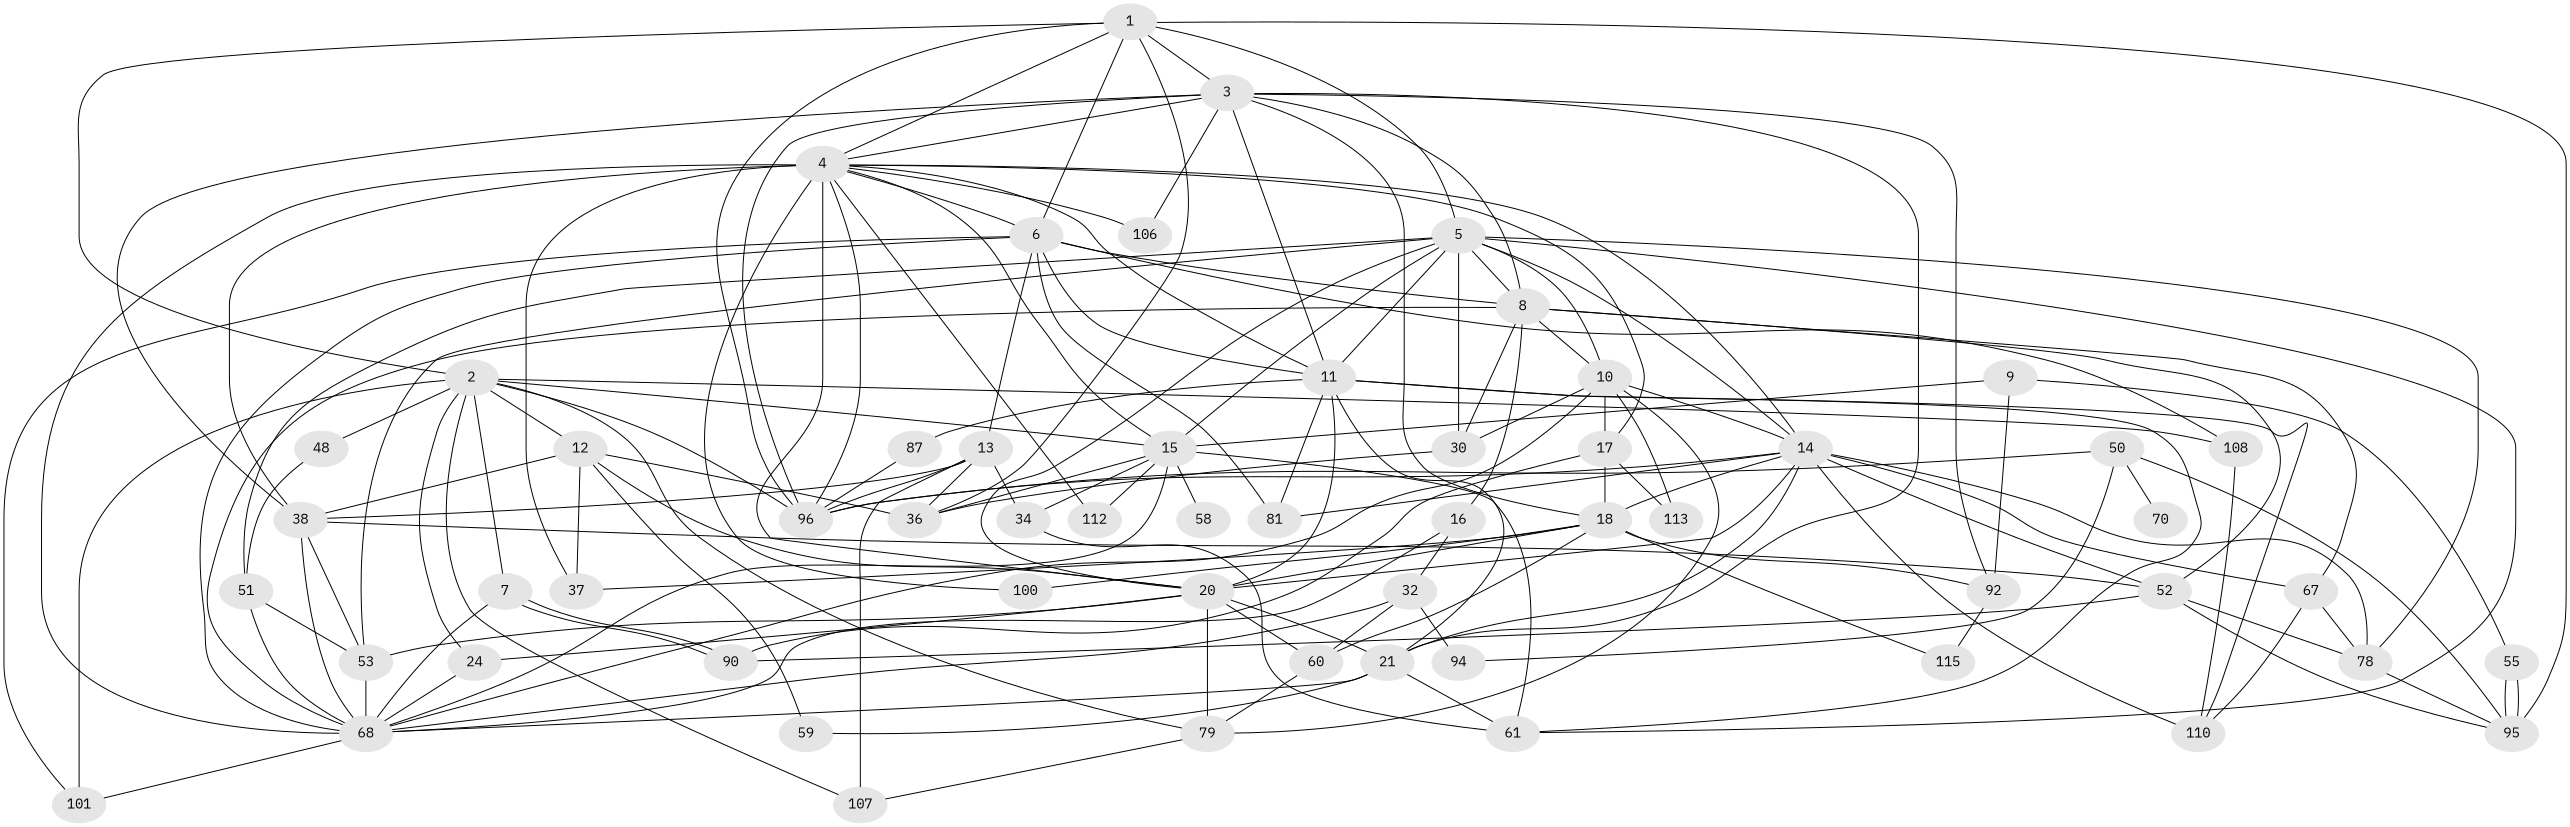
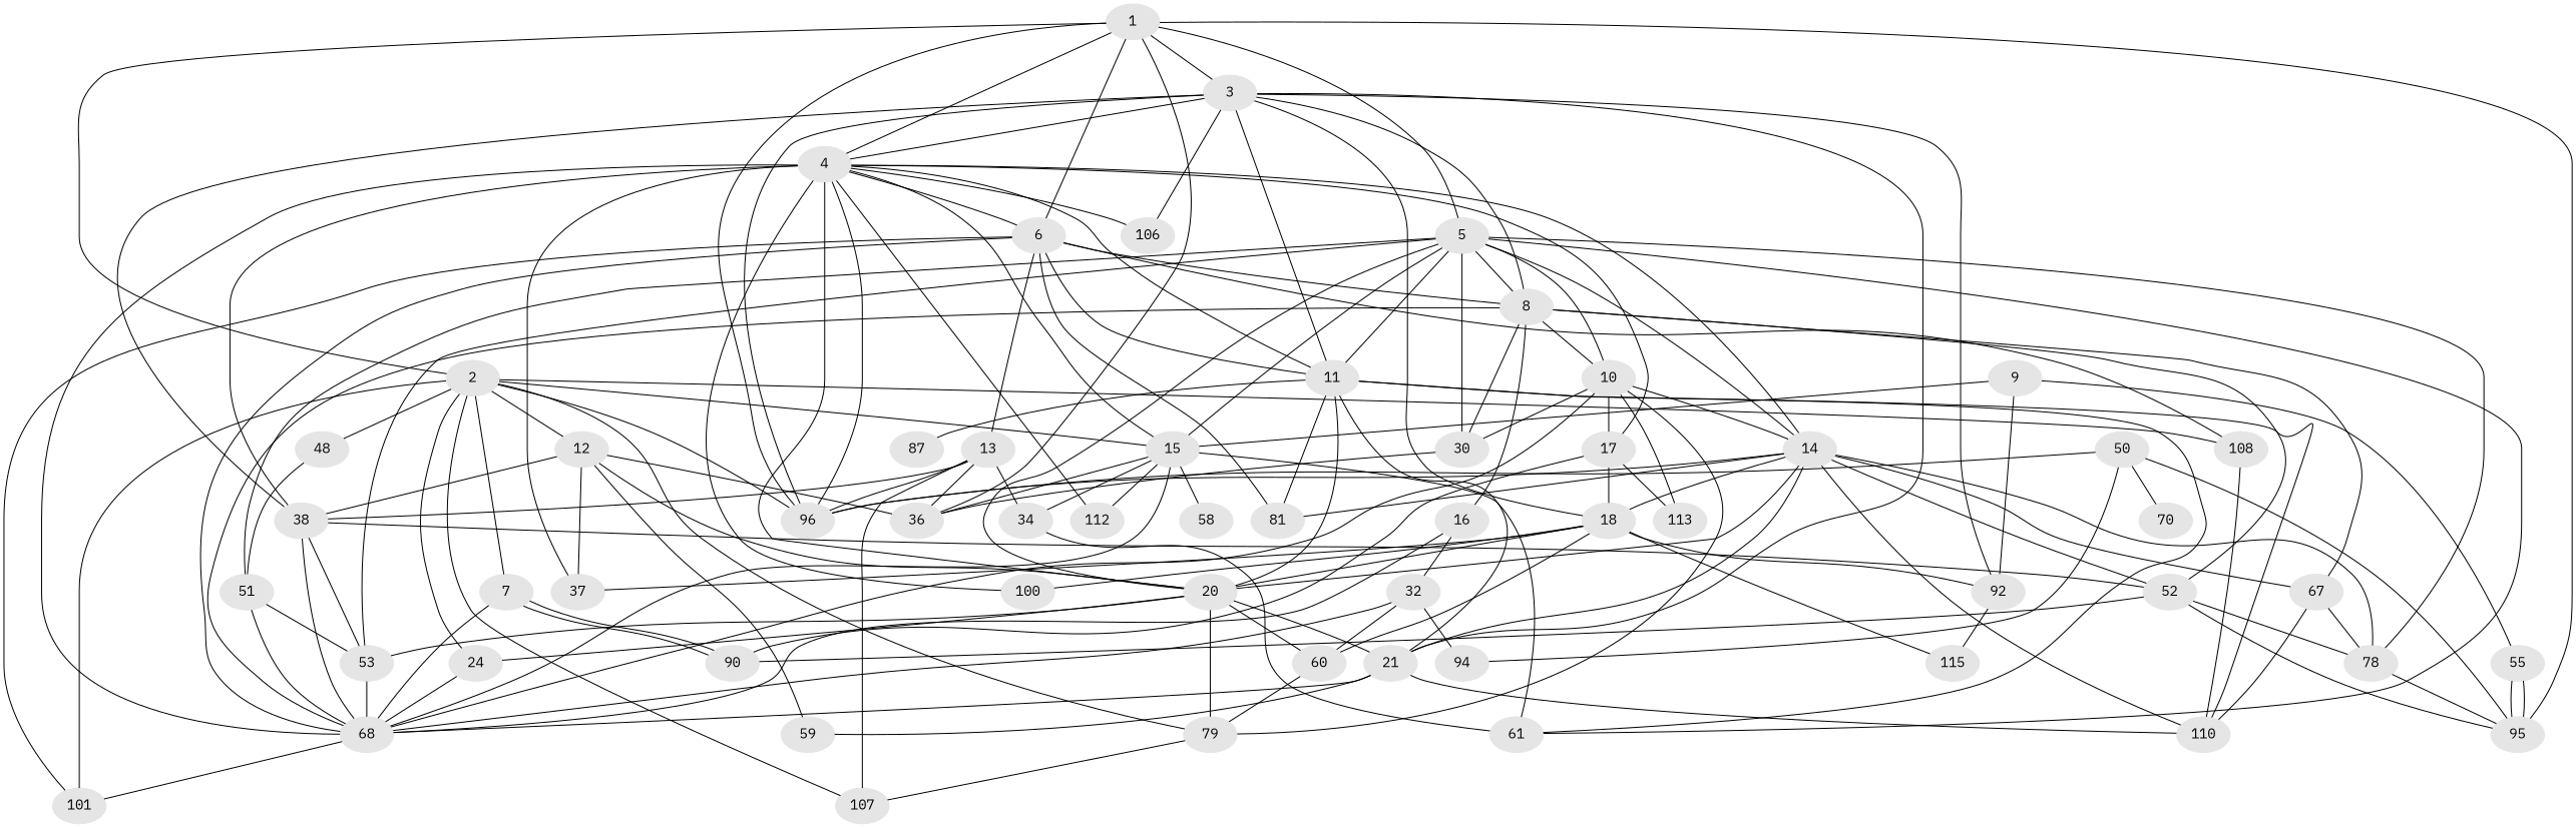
  graph {
    fontname="IBM Plex Mono"
    node [color=gray90 fontname="IBM Plex Mono" style=filled]
    edge [fontname="IBM Plex Mono"]
    1 [super="+64"]
    2 [super="+46+83"]
    3 [super="+40+47"]
    4 [super="+19+89+22"]
    5 [super="+42+28"]
    6 [super="+45"]
    36
    95 [super="+114"]
    96 [super="+111"]
    7
    12
    15 [super="+25+39"]
    24
    48
    79
    101
    107
    108
    8 [super="+77+80"]
    11 [super="+44+29+66"]
    18 [super="+86"]
    21 [super="+35+33"]
    38 [super="+97+109+54+69"]
    92
    106
    14 [super="+65+103"]
    17 [super="+27"]
    20 [super="+63+23"]
    37
    68 [super="+117+104+91+75"]
    100
    112
    10 [super="+71+49"]
    30
    51
    53 [super="+85+62"]
    61 [super="+105+82"]
    n38 [label=78]
    13 [super="+99"]
    81
    90
    59
    34
    58
    110
    16
    52 [super="+93"]
    67 [super="+73"]
    87
    60 [super="+116"]
    115
    113
    32
    9
    55
    94
    50
    70
    1 -- 2
    1 -- 3
    1 -- 4
    1 -- 5
    1 -- 6
    1 -- 36
    1 -- 95
    1 -- 96
    2 -- 96
    2 -- 7
    2 -- 12
    2 -- 15
    2 -- 24
    2 -- 48
    2 -- 79
    2 -- 101
    2 -- 107
    2 -- 108
    3 -- 4
    3 -- 96
    3 -- 8
    3 -- 11
    3 -- 18
    3 -- 21
    3 -- 38
    3 -- 92
    3 -- 106
    4 -- 6
    4 -- 96
    4 -- 15
    4 -- 11
    4 -- 38 [weight=4]
    4 -- 106
    4 -- 14
    4 -- 17
    4 -- 20 [weight=3]
    4 -- 37
    4 -- 68 [weight=2]
    4 -- 100
    4 -- 112
    5 -- 15 [weight=2]
    5 -- 8 [weight=2]
    5 -- 11
    5 -- 14
    5 -- 20
    5 -- 10
    5 -- 30
    5 -- 51
    5 -- 53
    5 -- 61
    5 -- n38
    6 -- 101
    6 -- 108
    6 -- 8
    6 -- 11
    6 -- 68
    6 -- 13
    6 -- 81
    7 -- 68
    7 -- 90
    7 -- 90
    12 -- 36
    12 -- 38
    12 -- 20
    12 -- 37
    12 -- 59
    15 -- 36
    15 -- 68
    15 -- 112
    15 -- 61
    15 -- 34
    15 -- 58 [weight=2]
    24 -- 68
    48 -- 51
    79 -- 107
    108 -- 110
    8 -- 68
    8 -- 10
    8 -- 30
    8 -- 16
    8 -- 52
    8 -- 67
    11 -- 21
    11 -- 20 [weight=4]
    11 -- 61
    11 -- 81
    11 -- 110
    11 -- 87
    18 -- 92
    18 -- 20
    18 -- 37
    18 -- 100
    18 -- 60
    18 -- 115
    21 -- 68
-   21 -- 61
+   21 -- 110
    21 -- 59
    38 -- 68
    38 -- 53
    38 -- 52
    92 -- 115
    14 -- 96
    14 -- 18
    14 -- 21
    14 -- 20 [weight=2]
    14 -- n38
    14 -- 81
    14 -- 110
    14 -- 52
    14 -- 67
    17 -- 18
    17 -- 90
    17 -- 113
    20 -- 24
    20 -- 79
    20 -- 21
    20 -- 53 [weight=2]
    20 -- 60
    68 -- 101
    10 -- 79
    10 -- 14
    10 -- 17
    10 -- 68
    10 -- 30
    10 -- 113
    30 -- 36
    51 -- 68
    51 -- 53
    53 -- 68
    n38 -- 95
    13 -- 36
    13 -- 96
    13 -- 107
    13 -- 38
    13 -- 34
    34 -- 61
    16 -- 68
    16 -- 32
    52 -- 95
    52 -- n38
    52 -- 90
    67 -- n38
    67 -- 110
-   87 -- 96
    60 -- 79
    32 -- 68
    32 -- 60
    32 -- 94
    9 -- 15
    9 -- 92
    9 -- 55
    55 -- 95 [weight=2]
    55 -- 95
    50 -- 95
    50 -- 96
    50 -- 94
    50 -- 70
  }
